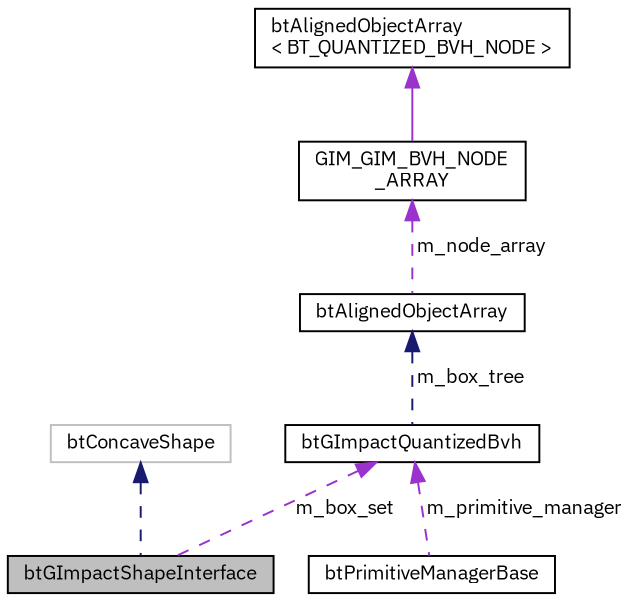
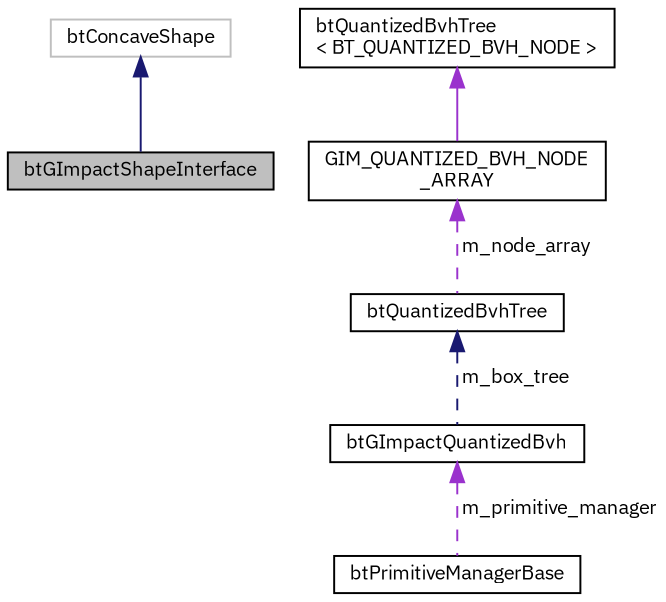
  digraph {
    fontname="IBM Plex Sans"
    node [color=black fillcolor=white fontname="IBM Plex Sans" fontsize=10 shape=record style=filled]
    edge [color=darkorchid3 dir=back fontname="IBM Plex Sans" fontsize=10 labelfontname=Helvetica labelfontsize=10 style=dashed]
    n1 [fillcolor=grey75 fontcolor=black height=0.2 label=btGImpactShapeInterface width=0.4]
    n2 [color=grey75 height=0.2 label=btConcaveShape width=0.4]
    n3 [height=0.2 label=btGImpactQuantizedBvh width=0.4]
    n4 [height=0.2 label=btPrimitiveManagerBase width=0.4]
-   n5 [height=0.2 label=btAlignedObjectArray width=0.4]
-   n6 [height=0.2 label="GIM_GIM_BVH_NODE\l_ARRAY" width=0.4]
-   n7 [height=0.2 label="btAlignedObjectArray\l\< BT_QUANTIZED_BVH_NODE \>" width=0.4]
-   n2 -> n1 [color=midnightblue]
-   n3 -> n1 [label=" m_box_set"]
+   n5 [height=0.2 label=btQuantizedBvhTree width=0.4]
+   n6 [height=0.2 label="GIM_QUANTIZED_BVH_NODE\l_ARRAY" width=0.4]
+   n7 [height=0.2 label="btQuantizedBvhTree\l\< BT_QUANTIZED_BVH_NODE \>" width=0.4]
+   n2 -> n1 [color=midnightblue style=solid]
    n3 -> n4 [label=" m_primitive_manager"]
    n5 -> n3 [color=midnightblue label=" m_box_tree"]
    n6 -> n5 [label=" m_node_array"]
    n7 -> n6 [style=solid]
  }
